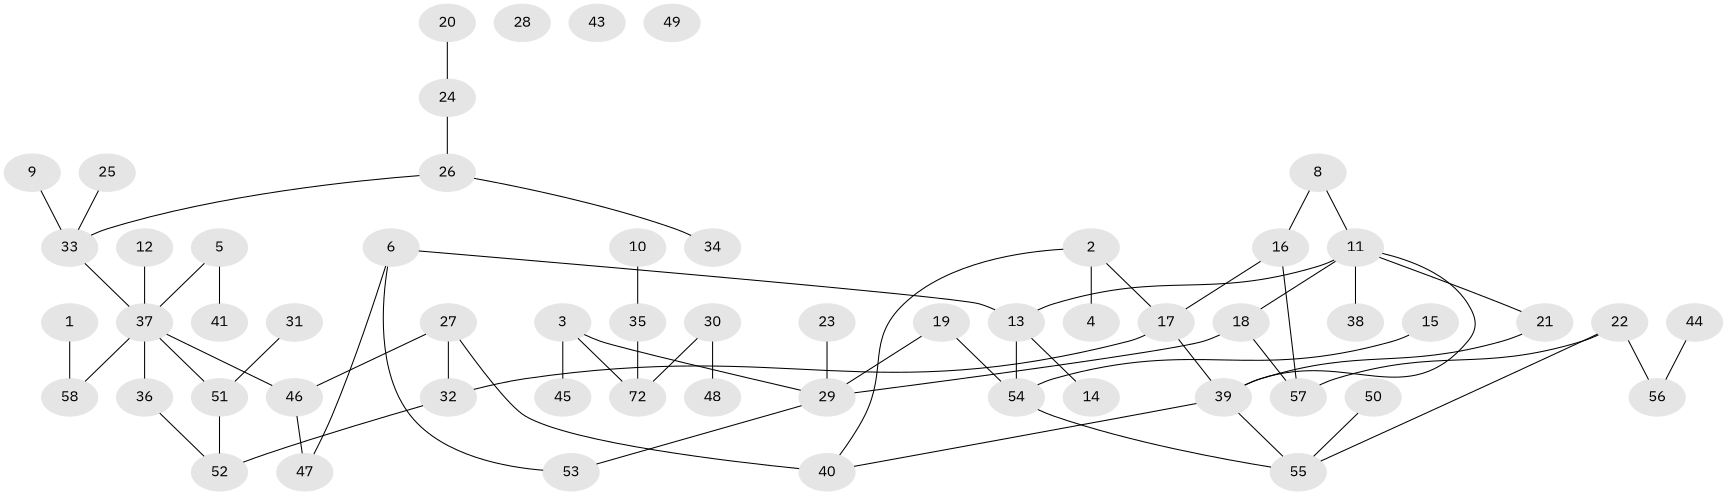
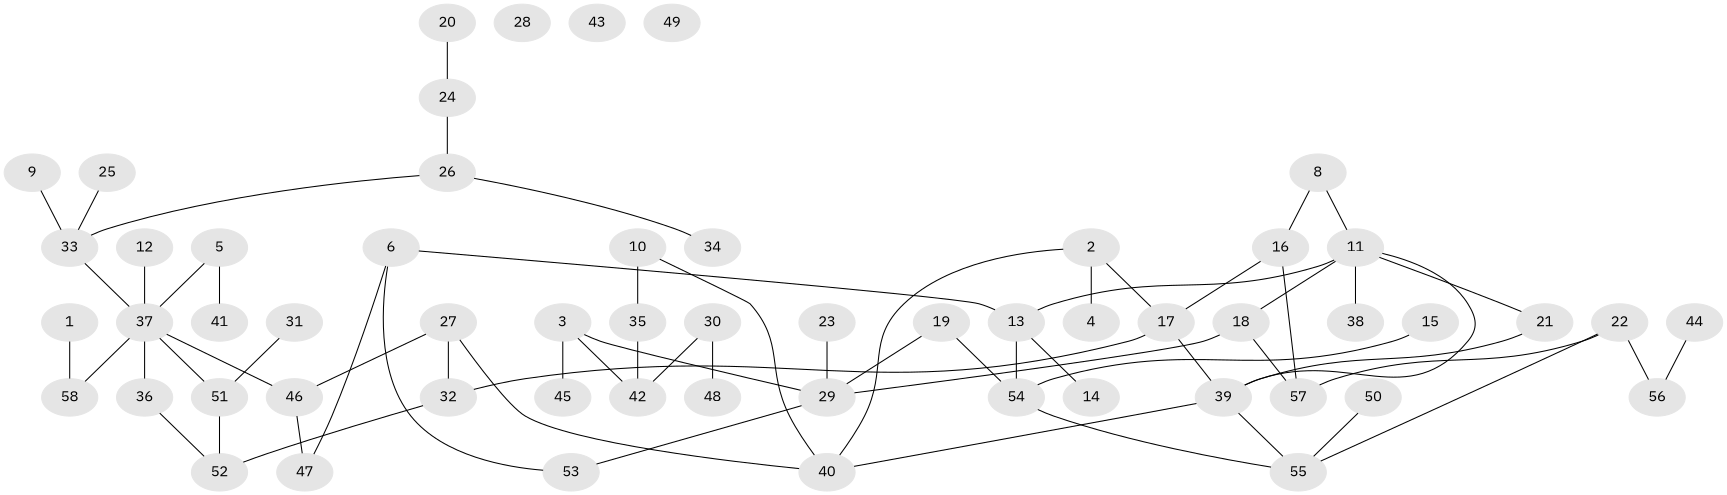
  graph {
    fontname="IBM Plex Sans"
    node [color=gray90 fontname="IBM Plex Sans" style=filled]
    edge [fontname="IBM Plex Sans"]
    1
    58
    2
    4
    17
    40
    39
    32
    3
    29
-   42 [label=72]
+   42
    45
    53
    5
    37
    41
    46
    51
    36
    6
    13
    47
    14
    54
    8
    11
    16
    18
    21
    38
    57
    9
    33
    10
    35
    55
    12
    15
    52
    19
    20
    24
    26
    22
    56
    23
    34
    25
    27
    28
    30
    48
    31
    44
    43
    49
    50
    1 -- 58
    2 -- 4
    2 -- 17
    2 -- 40
    17 -- 39
    17 -- 32
    39 -- 40
    39 -- 55
    32 -- 52
    3 -- 29
    3 -- 42
    3 -- 45
    29 -- 53
    5 -- 37
    5 -- 41
    37 -- 58
    37 -- 46
    37 -- 51
    37 -- 36
    46 -- 47
    51 -- 52
    36 -- 52
    6 -- 53
    6 -- 13
    6 -- 47
    13 -- 14
    13 -- 54
    54 -- 55
    8 -- 11
    8 -- 16
    11 -- 39
    11 -- 13
    11 -- 18
    11 -- 21
    11 -- 38
    16 -- 17
    16 -- 57
    18 -- 29
    18 -- 57
    21 -- 39
    9 -- 33
    33 -- 37
+   10 -- 40
    10 -- 35
    35 -- 42
    12 -- 37
    15 -- 54
    19 -- 29
    19 -- 54
    20 -- 24
    24 -- 26
    26 -- 33
    26 -- 34
    22 -- 57
    22 -- 55
    22 -- 56
    23 -- 29
    25 -- 33
    27 -- 40
    27 -- 32
    27 -- 46
    30 -- 42
    30 -- 48
    31 -- 51
    44 -- 56
    50 -- 55
  }
